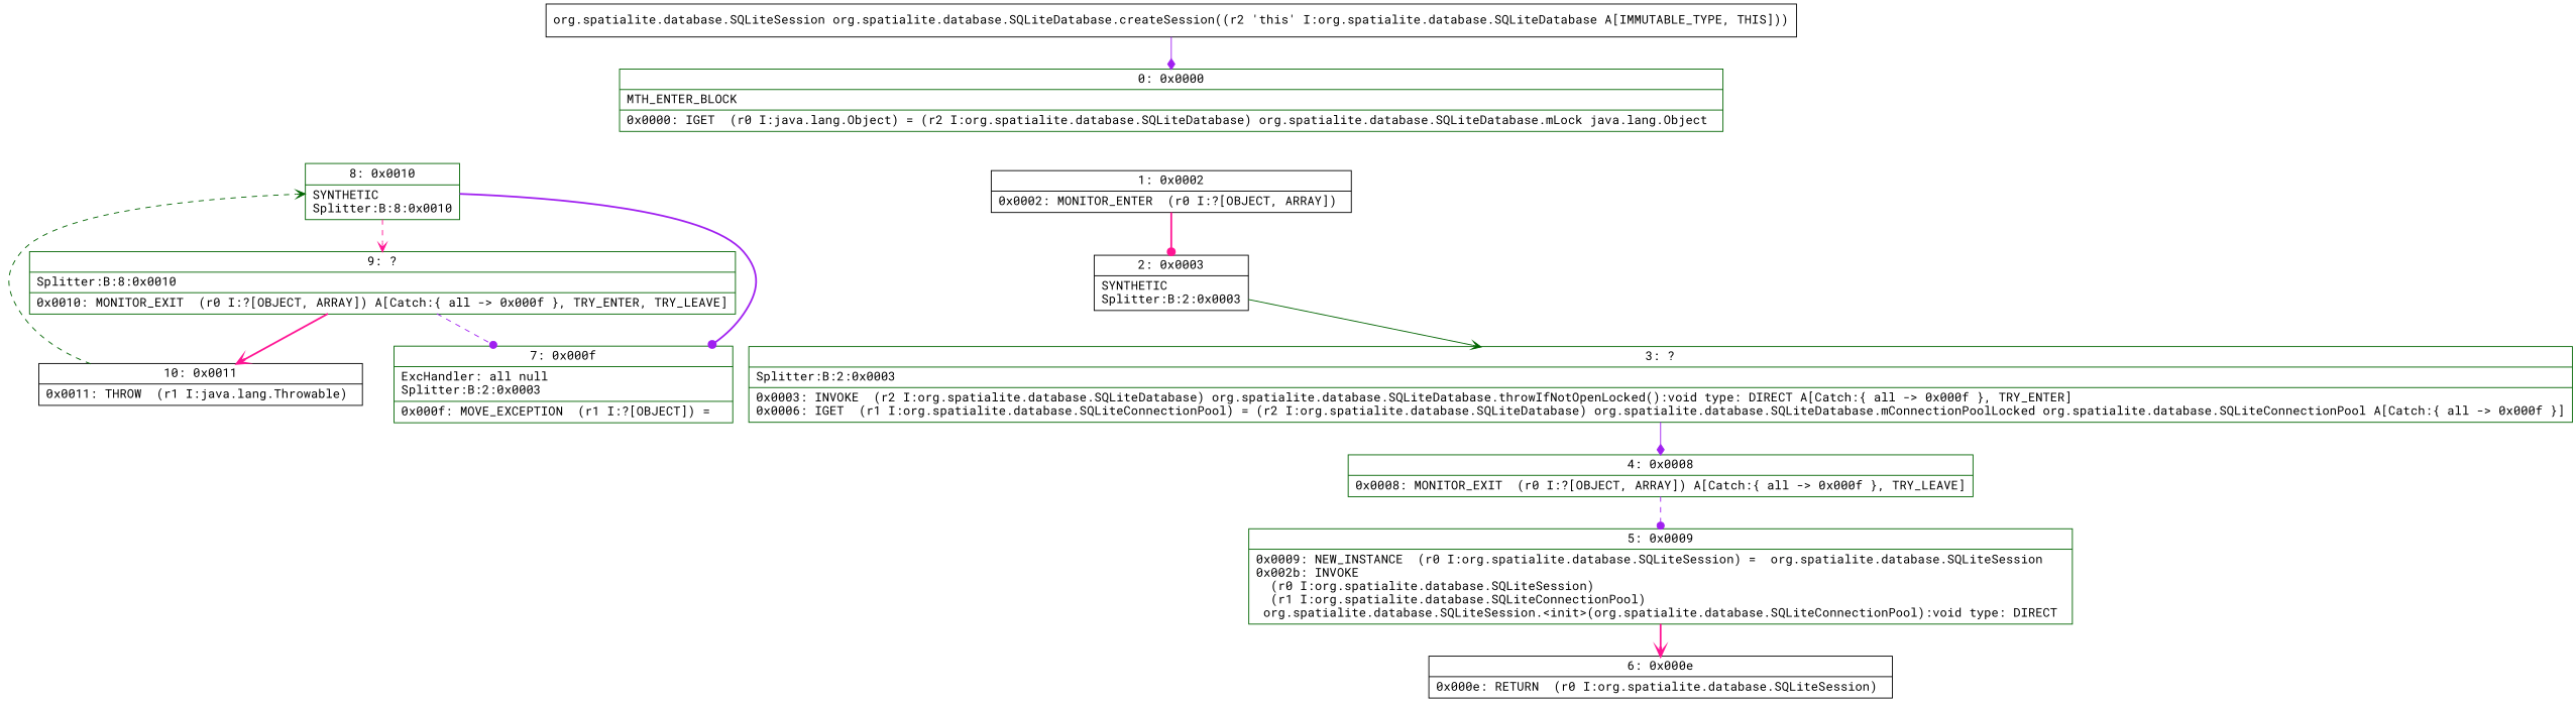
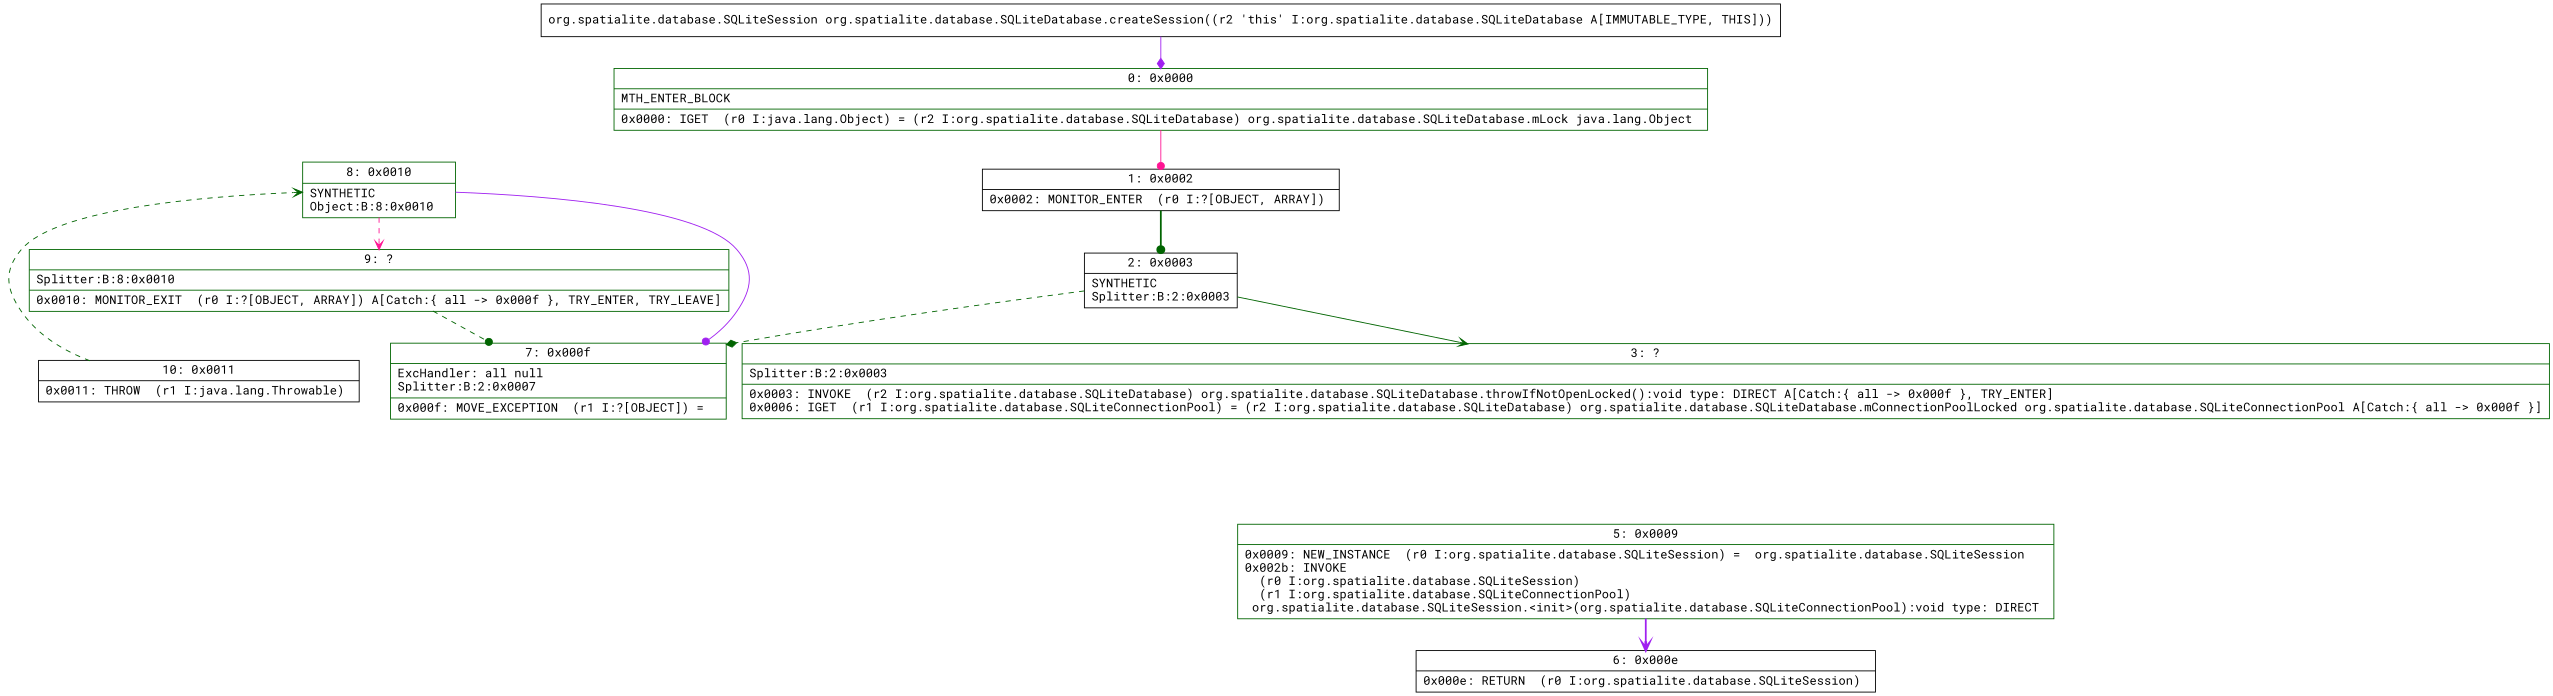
  digraph {
    fontname="Roboto Mono"
    node [color=darkgreen fontname="Roboto Mono" shape=record]
    edge [arrowhead=dot color=deeppink fontname="Roboto Mono" style=dashed]
    n1 [label="{0\:\ 0x0000|MTH_ENTER_BLOCK\l|0x0000: IGET  (r0 I:java.lang.Object) = (r2 I:org.spatialite.database.SQLiteDatabase) org.spatialite.database.SQLiteDatabase.mLock java.lang.Object \l}"]
    n2 [color=black label="{1\:\ 0x0002|0x0002: MONITOR_ENTER  (r0 I:?[OBJECT, ARRAY]) \l}"]
    n3 [color=black label="{2\:\ 0x0003|SYNTHETIC\lSplitter:B:2:0x0003\l}"]
    n4 [label="{3\:\ ?|Splitter:B:2:0x0003\l|0x0003: INVOKE  (r2 I:org.spatialite.database.SQLiteDatabase) org.spatialite.database.SQLiteDatabase.throwIfNotOpenLocked():void type: DIRECT A[Catch:\{ all \-\> 0x000f \}, TRY_ENTER]\l0x0006: IGET  (r1 I:org.spatialite.database.SQLiteConnectionPool) = (r2 I:org.spatialite.database.SQLiteDatabase) org.spatialite.database.SQLiteDatabase.mConnectionPoolLocked org.spatialite.database.SQLiteConnectionPool A[Catch:\{ all \-\> 0x000f \}]\l}"]
-   n5 [label="{7\:\ 0x000f|ExcHandler: all null\lSplitter:B:2:0x0003\l|0x000f: MOVE_EXCEPTION  (r1 I:?[OBJECT]) =  \l}"]
-   n6 [label="{4\:\ 0x0008|0x0008: MONITOR_EXIT  (r0 I:?[OBJECT, ARRAY]) A[Catch:\{ all \-\> 0x000f \}, TRY_LEAVE]\l}"]
+   n5 [label="{7\:\ 0x000f|ExcHandler: all null\lSplitter:B:2:0x0007\l|0x000f: MOVE_EXCEPTION  (r1 I:?[OBJECT]) =  \l}"]
    n7 [label="{5\:\ 0x0009|0x0009: NEW_INSTANCE  (r0 I:org.spatialite.database.SQLiteSession) =  org.spatialite.database.SQLiteSession \l0x002b: INVOKE  \l  (r0 I:org.spatialite.database.SQLiteSession)\l  (r1 I:org.spatialite.database.SQLiteConnectionPool)\l org.spatialite.database.SQLiteSession.\<init\>(org.spatialite.database.SQLiteConnectionPool):void type: DIRECT \l}"]
    n8 [color=black label="{6\:\ 0x000e|0x000e: RETURN  (r0 I:org.spatialite.database.SQLiteSession) \l}"]
-   n9 [label="{8\:\ 0x0010|SYNTHETIC\lSplitter:B:8:0x0010\l}"]
+   n9 [label="{8\:\ 0x0010|SYNTHETIC\lObject:B:8:0x0010\l}"]
    n10 [label="{9\:\ ?|Splitter:B:8:0x0010\l|0x0010: MONITOR_EXIT  (r0 I:?[OBJECT, ARRAY]) A[Catch:\{ all \-\> 0x000f \}, TRY_ENTER, TRY_LEAVE]\l}"]
    n11 [color=black label="{10\:\ 0x0011|0x0011: THROW  (r1 I:java.lang.Throwable) \l}"]
    n12 [color=black label="{org.spatialite.database.SQLiteSession org.spatialite.database.SQLiteDatabase.createSession((r2 'this' I:org.spatialite.database.SQLiteDatabase A[IMMUTABLE_TYPE, THIS])) }"]
-   n2 -> n3 [style=bold]
+   n1 -> n2 [style=solid]
+   n2 -> n3 [color=darkgreen style=bold]
    n3 -> n4 [arrowhead=vee color=darkgreen style=solid]
-   n4 -> n6 [arrowhead=diamond color=purple style=solid]
-   n6 -> n7 [color=purple]
-   n7 -> n8 [arrowhead=vee style=bold]
-   n9 -> n5 [color=purple style=bold]
+   n3 -> n5 [arrowhead=diamond color=darkgreen]
+   n7 -> n8 [arrowhead=vee color=purple style=bold]
+   n9 -> n5 [color=purple style=solid]
    n9 -> n10 [arrowhead=vee]
-   n10 -> n5 [color=purple]
-   n10 -> n11 [arrowhead=vee style=bold]
+   n10 -> n5 [color=darkgreen]
    n11 -> n9 [arrowhead=vee color=darkgreen]
    n12 -> n1 [arrowhead=diamond color=purple style=solid]
  }
